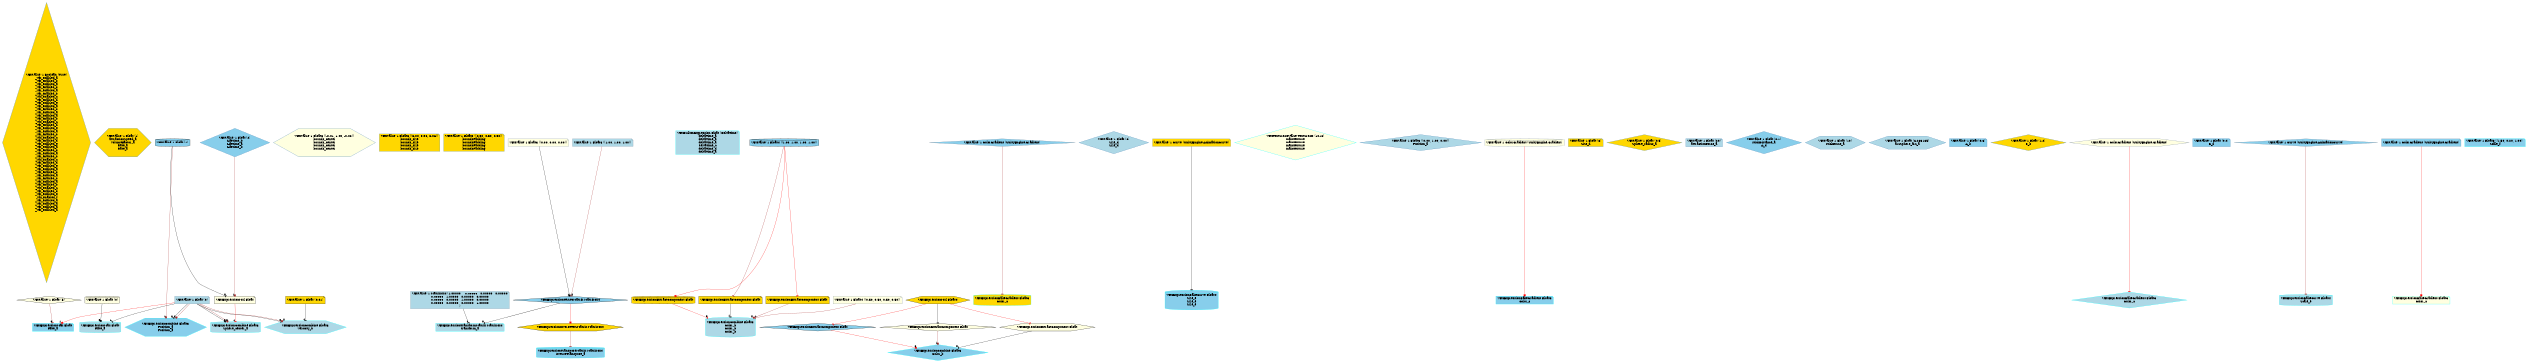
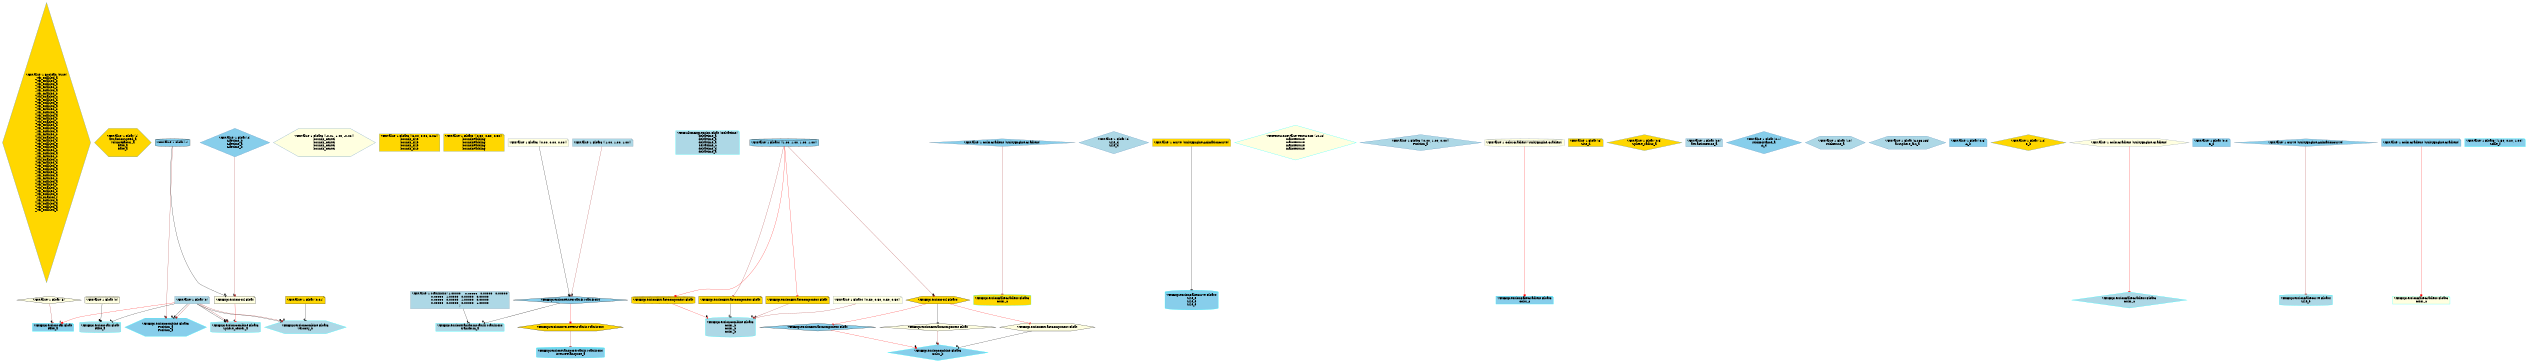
  digraph {
    node [color=cyan fillcolor=skyblue shape=note style=filled]
    edge [arrowhead=tee color=brown]
    n1 [color=steelblue fillcolor=gold label="VFXValue`1 Boolean (True)\n_vfx_enabled_a\n_vfx_enabled_b\n_vfx_enabled_a\n_vfx_enabled_b\n_vfx_enabled_a\n_vfx_enabled_b\n_vfx_enabled_c\n_vfx_enabled_d\n_vfx_enabled_e\n_vfx_enabled_a\n_vfx_enabled_b\n_vfx_enabled_a\n_vfx_enabled_a\n_vfx_enabled_b\n_vfx_enabled_c\n_vfx_enabled_d\n_vfx_enabled_e\n_vfx_enabled_a\n_vfx_enabled_b\n_vfx_enabled_c\n_vfx_enabled_d\n_vfx_enabled_e\n_vfx_enabled_a\n_vfx_enabled_b\n_vfx_enabled_a\n_vfx_enabled_b\n_vfx_enabled_c\n_vfx_enabled_d\n_vfx_enabled_e\n_vfx_enabled_a\n_vfx_enabled_b\n_vfx_enabled_a\n_vfx_enabled_b\n_vfx_enabled_a\n_vfx_enabled_b\n_vfx_enabled_c\n_vfx_enabled_d\n_vfx_enabled_e\n_vfx_enabled_f\n_vfx_enabled_a\n_vfx_enabled_a\n_vfx_enabled_a\n_vfx_enabled_a" shape=diamond]
    n2 [color=steelblue fillcolor=gold label="VFXValue`1 Float (1)\nattractionSpeed_a\nvolumeFactor_a\nRate_a\nRate_a" shape=hexagon]
    n3 [label="VFXExpressionMax Float\nRate_a"]
    n4 [fillcolor=lightyellow label="VFXValue`1 Float (5)" shape=diamond color=""]
    n5 [color=lightslategray fillcolor=lightblue label="VFXValue`1 Float (0)"]
    n6 [fillcolor=lightblue label="VFXExpressionMax Float\nRate_a" shape=cylinder]
    n7 [label="VFXExpressionCombine Float3\nPosition_a\nPosition_a" shape=hexagon]
    n8 [fillcolor=lightblue label="VFXExpressionCombine Float3\nSphere_center_a" shape=cylinder]
    n9 [fillcolor=lightblue label="VFXExpressionCombine Float3\nVelocity_b" shape=hexagon]
    n10 [fillcolor=lightyellow label="VFXValue`1 Float (0)" shape=cylinder color=""]
    n11 [color=steelblue fillcolor=lightyellow label="VFXValue`1 Float3 ((-0.01, 1.40, -0.02))\nbounds_center\nbounds_center\nbounds_center\nbounds_center" shape=hexagon]
    n12 [color=steelblue fillcolor=gold label="VFXValue`1 Float3 ((3.00, 3.96, 3.06))\nbounds_size\nbounds_size\nbounds_size\nbounds_size"]
    n13 [color=steelblue fillcolor=gold label="VFXValue`1 Float3 ((0.50, 0.50, 0.50))\nboundsPadding\nboundsPadding\nboundsPadding\nboundsPadding"]
    n14 [label="VFXExpressionTRSToMatrix Matrix4x4" shape=diamond color=""]
    n15 [fillcolor=lightblue label="VFXExpressionTransformMatrix Matrix4x4\ntransform_a"]
    n16 [fillcolor=gold label="VFXExpressionInverseTRSMatrix Matrix4x4" shape=hexagon color=""]
    n17 [label="VFXValue`1 Float (1)" shape=cylinder color=""]
    n18 [fillcolor=lightyellow label="VFXExpressionMul Float" color=""]
    n19 [color=steelblue label="VFXValue`1 Float (2)\nLifetime_b\nLifetime_a\nLifetime_b" shape=diamond]
    n20 [fillcolor=lightblue label="VFXBuiltInExpression Float (DeltaTime)\ndeltaTime_a\ndeltaTime_a\ndeltaTime_a\ndeltaTime_c\ndeltaTime_d\ndeltaTime_a"]
    n21 [fillcolor=lightblue label="VFXExpressionCombine Float3\nColor_b\nColor_b\nColor_b" shape=cylinder]
    n22 [fillcolor=gold label="VFXExpressionExtractComponent Float" shape=cylinder color=""]
    n23 [label="VFXValue`1 Float4 ((1.00, 1.00, 1.00, 1.00))" shape=cylinder color=""]
    n24 [fillcolor=gold label="VFXExpressionExtractComponent Float" color=""]
    n25 [fillcolor=gold label="VFXExpressionExtractComponent Float" color=""]
    n26 [fillcolor=gold label="VFXExpressionMul Float4" shape=hexagon color=""]
    n27 [label="VFXExpressionExtractComponent Float" shape=diamond color=""]
    n28 [fillcolor=lightyellow label="VFXExpressionExtractComponent Float" shape=diamond color=""]
    n29 [fillcolor=lightyellow label="VFXExpressionExtractComponent Float" shape=hexagon color=""]
    n30 [fillcolor=gold label="VFXExpressionBakeGradient Float3\nColor_c" shape=cylinder]
    n31 [color=lightslategray label="VFXValue`1 ColorGradient (UnityEngine.Gradient)" shape=diamond]
    n32 [color=steelblue fillcolor=lightblue label="VFXValue`1 Float (6)\nSize_d\nSize_d" shape=diamond]
    n33 [label="VFXExpressionBakeCurve Float4\nSize_e\nSize_e\nSize_e" shape=cylinder]
    n34 [color=lightslategray fillcolor=gold label="VFXValue`1 Curve (UnityEngine.AnimationCurve)"]
    n35 [fillcolor=lightyellow label="VFXTexture2DValue Texture2D (1018)\nmainTexture\nmainTexture\nmainTexture\nmainTexture" shape=diamond]
    n36 [color=steelblue fillcolor=lightblue label="VFXValue`1 Float3 ((0.00, 1.00, 0.00))\nPosition_a" shape=diamond]
    n37 [label="VFXExpressionCombine Float3\nColor_b" shape=diamond]
    n38 [color=lightslategray fillcolor=lightyellow label="VFXValue`1 Float4 ((0.50, 0.50, 0.50, 0.50))"]
    n39 [label="VFXExpressionBakeGradient Float3\nColor_c"]
    n40 [color=lightslategray fillcolor=lightyellow label="VFXValue`1 ColorGradient (UnityEngine.Gradient)" shape=cylinder]
    n41 [color=steelblue fillcolor=gold label="VFXValue`1 Float (8)\nSize_d"]
    n42 [color=steelblue fillcolor=gold label="VFXValue`1 Float (0.5)\nSphere_radius_a" shape=diamond]
    n43 [color=steelblue fillcolor=lightblue label="VFXValue`1 Float (20)\nattractionForce_a"]
    n44 [color=steelblue label="VFXValue`1 Float (0.1)\nstickDistance_a\nA_d" shape=diamond]
    n45 [color=steelblue fillcolor=lightblue label="VFXValue`1 Float (10)\nstickForce_a" shape=hexagon]
    n46 [fillcolor=gold label="VFXValue`1 Float (0.01)" color=""]
    n47 [color=steelblue fillcolor=lightblue label="VFXValue`1 Float (6.283185)\narcSphere_arc_a" shape=hexagon]
    n48 [label="VFXExpressionTransposeMatrix Matrix4x4\ninverseTranspose_a" shape=cylinder]
    n49 [color=lightslategray fillcolor=lightyellow label="VFXValue`1 Float3 ((0.00, 0.00, 0.00))"]
    n50 [color=lightslategray fillcolor=lightblue label="VFXValue`1 Float3 ((1.00, 1.00, 1.00))"]
    n51 [color=lightslategray fillcolor=lightblue label="VFXValue`1 Matrix4x4 (1.00000	0.00000	0.00000	0.00000\n0.00000	1.00000	0.00000	0.00000\n0.00000	0.00000	1.00000	0.00000\n0.00000	0.00000	0.00000	1.00000\n)"]
    n52 [color=steelblue label="VFXValue`1 Float (0.6)\nA_b"]
    n53 [color=steelblue fillcolor=gold label="VFXValue`1 Float (1.2)\nB_b" shape=diamond]
    n54 [fillcolor=lightblue label="VFXExpressionBakeGradient Float3\nColor_c" shape=diamond]
    n55 [color=lightslategray fillcolor=lightyellow label="VFXValue`1 ColorGradient (UnityEngine.Gradient)" shape=hexagon]
    n56 [color=steelblue label="VFXValue`1 Float (0.4)\nB_d"]
-   n57 [fillcolor=lightblue label="VFXExpressionBakeCurve Float4\nScale_e" shape=cylinder]
+   n57 [fillcolor=lightblue label="VFXExpressionBakeCurve Float4\nSize_e" shape=cylinder]
    n58 [color=lightslategray label="VFXValue`1 Curve (UnityEngine.AnimationCurve)" shape=diamond]
    n59 [fillcolor=lightyellow label="VFXExpressionBakeGradient Float3\nColor_c"]
    n60 [color=lightslategray label="VFXValue`1 ColorGradient (UnityEngine.Gradient)"]
    n61 [label="VFXValue`1 Float3 ((1.50, 0.20, 1.00))\nScale_f"]
    n4 -> n3 [headlabel=0]
    n5 -> n3 [arrowhead=box color=red headlabel=1]
    n5 -> n6 [color=black headlabel=1]
    n5 -> n7 [color=black headlabel=0]
    n5 -> n7 [arrowhead=box headlabel=2]
    n5 -> n8 [arrowhead=box color=black headlabel=0]
    n5 -> n8 [arrowhead=box headlabel=2]
    n5 -> n9 [color=black headlabel=0]
    n5 -> n9 [arrowhead=box headlabel=2]
    n10 -> n6 [arrowhead=box color=black headlabel=0]
    n14 -> n15 [color=black headlabel=0]
    n14 -> n16 [arrowhead=box color=red]
    n16 -> n48
    n17 -> n7 [arrowhead=box headlabel=1]
    n17 -> n18 [color=black headlabel=0]
    n18 -> n8 [color=red headlabel=1]
    n19 -> n18 [arrowhead=box headlabel=1]
    n22 -> n21 [color=red headlabel=0]
    n23 -> n22 [arrowhead=box color=red]
    n23 -> n24
    n23 -> n25 [color=red]
+   n23 -> n26 [arrowhead=box headlabel=0]
    n24 -> n21 [color=black headlabel=1]
    n25 -> n21 [arrowhead=box headlabel=2]
    n26 -> n27 [color=red]
    n26 -> n28 [color=black]
    n26 -> n29 [color=red]
    n27 -> n37 [arrowhead=box color=red headlabel=0]
    n28 -> n37 [arrowhead=box headlabel=1]
    n29 -> n37 [color=black headlabel=2]
    n31 -> n30
    n34 -> n33 [color=black]
    n38 -> n21 [headlabel=1]
    n40 -> n39 [arrowhead=box color=red]
    n46 -> n9 [color=black headlabel=1]
    n49 -> n14 [arrowhead=box color=black headlabel=1]
    n50 -> n14 [headlabel=2]
    n51 -> n15 [color=black headlabel=1]
    n55 -> n54 [color=red]
    n58 -> n57
    n60 -> n59 [arrowhead=box color=red]
  }
